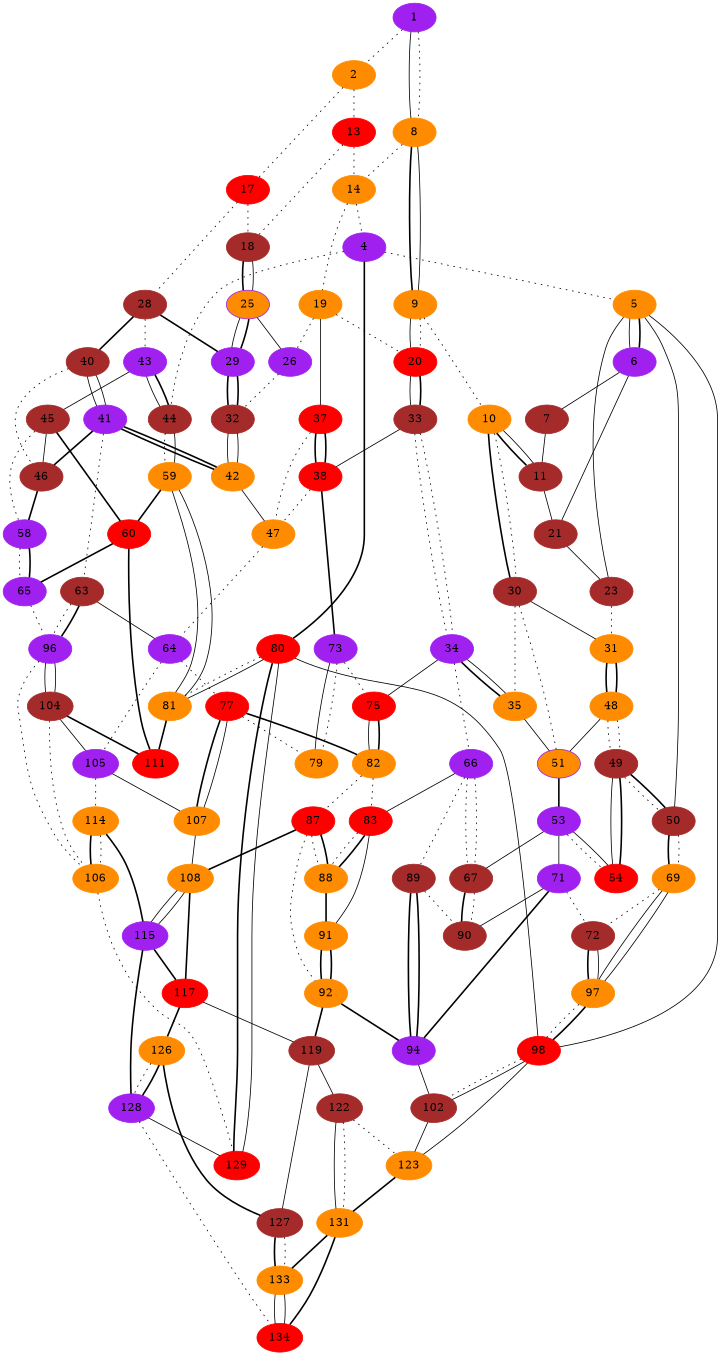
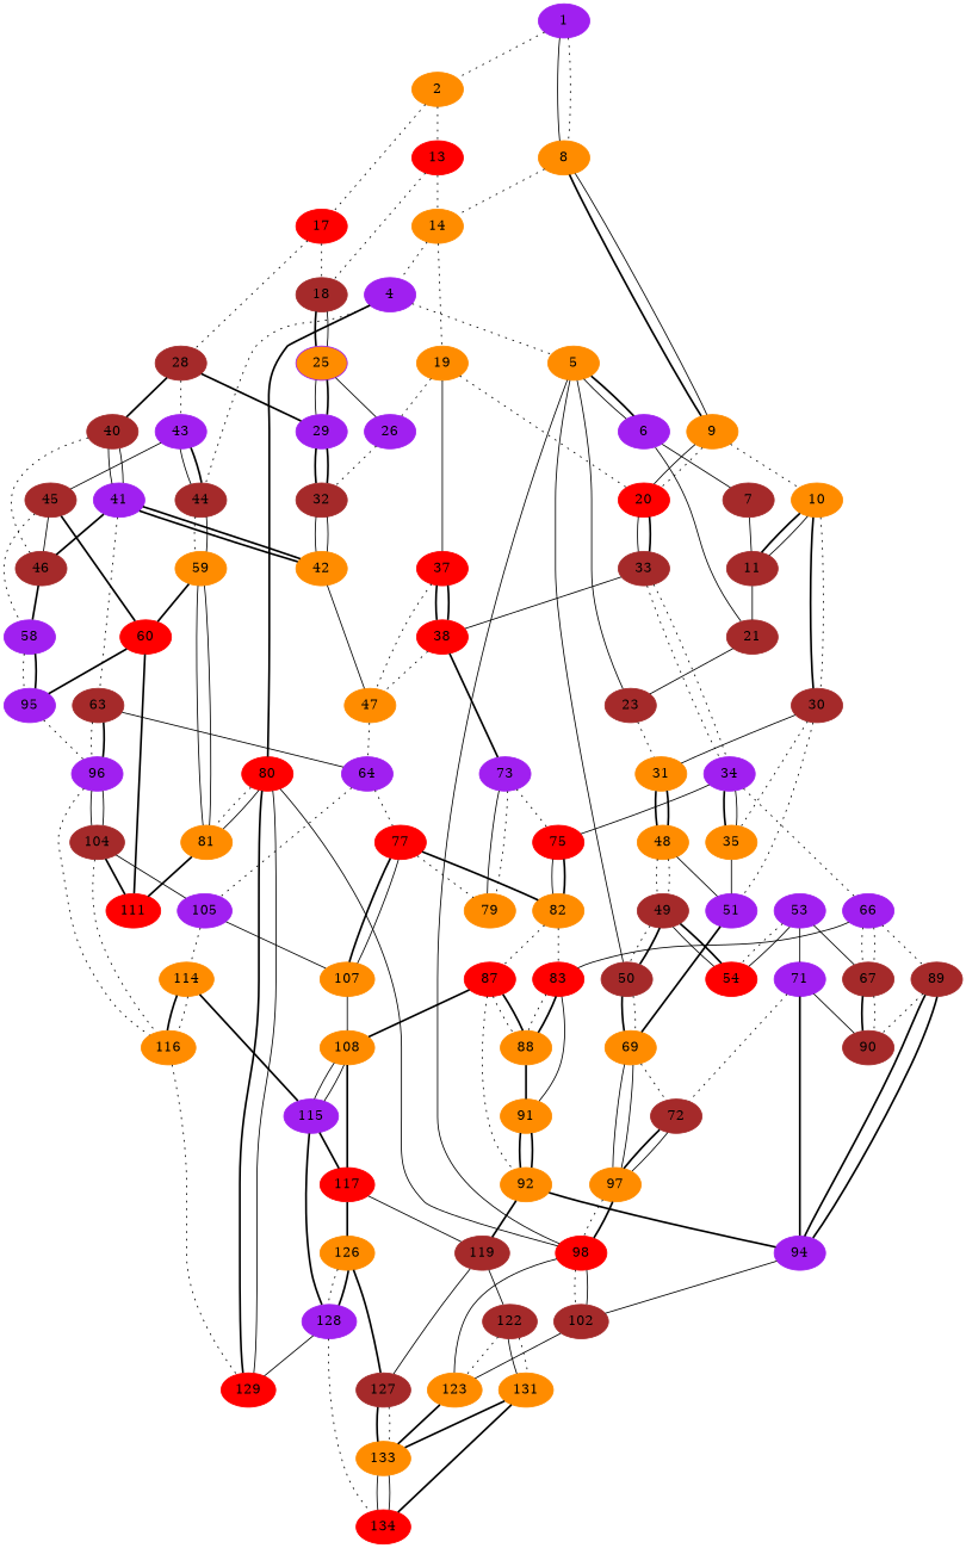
  graph {
    node [color=darkorange style=filled]
    edge [style=dotted]
    1 [color=purple]
    2 [super="+3"]
    8
    13 [color=red super="+15"]
    17 [color=red]
    9
    14 [super="+16"]
    4 [color=purple]
    5 [super="+24"]
    44 [color=brown]
    80 [color=red]
    18 [color=brown]
    28 [color=brown super="+39"]
    6 [color=purple]
    23 [color=brown]
    50 [color=brown]
    98 [color=red super="+99"]
    59
    81 [super="+113"]
    129 [color=red]
    7 [color=brown]
    21 [color=brown super="+22"]
    31
    69 [super="+70"]
    102 [color=brown]
    123 [super="+125"]
    11 [color=brown super="+12"]
    10
    20 [color=red]
    19 [super="+27"]
    30 [color=brown super="+36"]
    33 [color=brown]
    35
-   51 [color=purple super="+52" fillcolor=darkorange]
+   51 [color=purple super="+52"]
    25 [color=purple fillcolor=darkorange]
    26 [color=purple]
    37 [color=red]
    29 [color=purple]
    40 [color=brown]
    43 [color=purple]
    32 [color=brown]
    38 [color=red super="+62"]
    47 [super="+61"]
    34 [color=purple super="+65"]
    48
    42
    41 [color=purple super="+56"]
    46 [color=brown super="+55"]
    45 [color=brown super="+57"]
    53 [color=purple super="+68"]
    49 [color=brown]
    66 [color=purple super="+85"]
    75 [color=red]
    73 [color=purple super="+74"]
    67 [color=brown]
    83 [color=red super="+84"]
    89 [color=brown]
    82 [super="+86"]
    64 [color=purple super="+76"]
    79
    63 [color=brown]
    58 [color=purple]
    96 [color=purple]
    60 [color=red super="+106"]
-   95 [color=purple label=65]
+   95 [color=purple]
    111 [color=red]
    77 [color=red super="+78"]
    105 [color=purple super="+110"]
    54 [color=red]
    72 [color=brown]
    97
    71 [color=purple super="+100"]
    90 [color=brown]
    94 [color=purple super="+101"]
-   116 [super="+124" label=106]
+   116 [super="+124"]
    104 [color=brown super="+112"]
    107
    114
    88
    91
    87 [color=red super="+103"]
    108 [super="+109"]
    92 [super="+93"]
    119 [color=brown super="+121"]
    115 [color=purple super="+120"]
    117 [color=red super="+118"]
    122 [color=brown]
    127 [color=brown]
    131 [super="+132"]
    128 [color=purple super="+130"]
    126
    134 [color=red]
    133
    1 -- 2
    1 -- 8 [style=solid]
    1 -- 8
    2 -- 13
    2 -- 17
    8 -- 9 [style=bold]
    8 -- 9 [style=solid]
    8 -- 14
    13 -- 14 [weight=2]
    13 -- 18
    17 -- 18
    17 -- 28
    9 -- 10
    9 -- 20 [style=solid]
    9 -- 20
    14 -- 4
    14 -- 19
    4 -- 5
    4 -- 44
    4 -- 80 [style=bold]
    5 -- 6 [style=solid]
    5 -- 6 [style=bold]
    5 -- 23 [style=solid]
    5 -- 50 [style=solid]
    5 -- 98 [style=solid]
    44 -- 59
    44 -- 59 [style=solid]
    80 -- 98 [style=solid]
    80 -- 81
    80 -- 81 [style=solid]
    80 -- 129 [style=bold]
    80 -- 129 [style=solid]
    18 -- 25 [style=bold]
    18 -- 25 [style=solid]
    28 -- 29 [style=bold]
    28 -- 40 [style=bold]
    28 -- 43
    6 -- 7 [style=solid]
    6 -- 21 [style=solid]
    23 -- 31
    50 -- 69 [style=bold]
    50 -- 69
    98 -- 102
    98 -- 102 [style=solid]
    98 -- 123 [style=solid]
    59 -- 81 [style=solid]
    59 -- 81 [style=solid]
    59 -- 60 [style=bold]
    81 -- 111 [style=bold]
    7 -- 11 [style=solid]
    21 -- 23 [style=solid]
    31 -- 48 [style=bold]
    31 -- 48 [style=bold]
    69 -- 72
    69 -- 97 [style=solid]
    69 -- 97 [style=solid]
    102 -- 123 [style=solid]
-   123 -- 131 [style=bold]
+   123 -- 133 [style=bold]
    11 -- 21 [style=solid weight=2]
    10 -- 11 [style=bold]
    10 -- 11 [style=solid]
    10 -- 30 [style=bold]
    10 -- 30
    20 -- 33 [style=solid]
    20 -- 33 [style=bold]
    19 -- 20
    19 -- 26
    19 -- 37 [style=solid]
    30 -- 31 [style=solid]
    30 -- 35
    30 -- 51
    33 -- 38 [style=solid]
    33 -- 34
    33 -- 34
    35 -- 51 [style=solid]
-   51 -- 53 [style=bold]
+   51 -- 69 [style=bold]
    25 -- 26 [style=solid]
    25 -- 29 [style=solid]
    25 -- 29 [style=bold]
    26 -- 32
    37 -- 38 [style=bold]
    37 -- 38 [style=bold]
    37 -- 47
    29 -- 32 [style=bold]
    29 -- 32 [style=bold]
    40 -- 41 [style=solid]
    40 -- 41 [style=solid]
    40 -- 46
    43 -- 44 [style=solid]
    43 -- 44 [style=bold]
    43 -- 45 [style=solid]
    32 -- 42 [style=solid]
    32 -- 42 [style=solid]
    38 -- 47
    38 -- 73 [style=bold]
    47 -- 64
    34 -- 35 [style=bold]
    34 -- 35 [style=solid]
    34 -- 66
    34 -- 75 [style=solid]
    48 -- 51 [style=solid]
    48 -- 49
    48 -- 49
    42 -- 47 [style=solid]
    41 -- 42 [style=bold]
    41 -- 42 [style=bold]
    41 -- 46 [style=bold]
    41 -- 63
    46 -- 58 [style=bold]
    45 -- 46 [style=solid]
    45 -- 58
    45 -- 60 [style=bold]
    53 -- 67 [style=solid]
    53 -- 54
    53 -- 54 [style=solid]
    53 -- 71 [style=solid]
    49 -- 50
    49 -- 50 [style=bold]
    49 -- 54 [style=solid]
    49 -- 54 [style=bold]
    66 -- 67
    66 -- 67
    66 -- 83 [style=solid]
    66 -- 89
    75 -- 82 [style=solid]
    75 -- 82 [style=bold]
    73 -- 75
    73 -- 79 [style=solid weight=2]
    73 -- 79
    67 -- 90 [style=bold]
    67 -- 90
    83 -- 88
    83 -- 88 [style=bold]
    83 -- 91 [style=solid]
    89 -- 90
    89 -- 94 [style=bold]
    89 -- 94 [style=bold]
    82 -- 83
    82 -- 87
    64 -- 77
    64 -- 105
    63 -- 64 [style=solid]
    63 -- 96
    63 -- 96 [style=bold]
    58 -- 95
    58 -- 95 [style=bold]
    96 -- 116
    96 -- 104 [style=solid]
    96 -- 104 [style=solid]
    60 -- 95 [style=bold]
    60 -- 111 [style=bold]
    95 -- 96
    77 -- 82 [style=bold]
    77 -- 79
    77 -- 107 [style=bold]
    77 -- 107 [style=solid]
    105 -- 107 [style=solid]
    105 -- 114
    72 -- 97 [style=bold]
    72 -- 97 [style=solid]
    97 -- 98
    97 -- 98 [style=bold]
    71 -- 72
    71 -- 90 [style=solid]
    71 -- 94 [style=bold]
    94 -- 102 [style=solid]
    116 -- 129
    104 -- 111 [style=bold]
    104 -- 105 [style=solid]
    104 -- 116
    107 -- 108 [style=solid]
    114 -- 116 [style=bold]
    114 -- 116
    114 -- 115 [style=bold]
    88 -- 91 [style=bold]
    91 -- 92 [style=bold]
    91 -- 92 [style=bold]
    87 -- 88
    87 -- 88 [style=bold]
    87 -- 108 [style=bold]
    87 -- 92
    108 -- 115 [style=solid]
    108 -- 115 [style=solid]
    108 -- 117 [style=bold]
    92 -- 94 [style=bold]
    92 -- 119 [style=bold]
    119 -- 122 [style=solid]
    119 -- 127 [style=solid]
    115 -- 117 [style=bold]
    115 -- 128 [style=bold]
    117 -- 119 [style=solid]
    117 -- 126 [style=bold]
    122 -- 123
    122 -- 131 [style=solid]
    122 -- 131
    127 -- 133 [style=bold]
    127 -- 133
    131 -- 134 [style=bold]
    131 -- 133 [style=bold]
    128 -- 129 [style=solid]
    128 -- 134
    126 -- 127 [style=bold]
    126 -- 128
    126 -- 128 [style=bold]
    133 -- 134 [style=solid]
    133 -- 134 [style=solid]
  }
